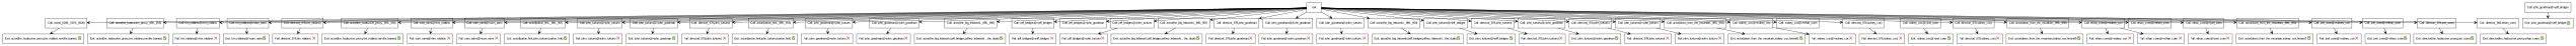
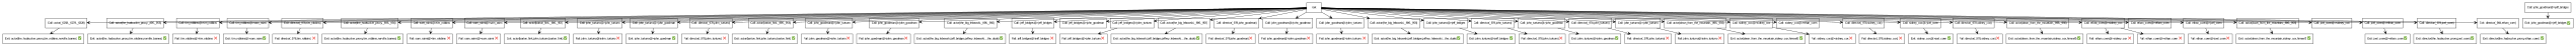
  digraph {
    nodesep=0.2
    rankdir=TB
    ranksep=0.3
    splines=false
    node [fontname=Arial fontsize=10 shape=rectangle]
    edge [arrowhead=vee]
    n1 [label=root]
    n2 [label="Call: actor(_6258,_6278,_6328)"]
    n3 [label="Call: actor(the_hudsucker_proxy,_896,_956)"]
    n4 [label="Call: tim_robbins@>tim_robbins"]
    n5 [label="Call: tim_robbins@>sam_raimi"]
    n6 [label="Exit: director(_978,tim_robbins)"]
    n7 [label="Call: actor(the_hudsucker_proxy,_896,_956)"]
    n8 [label="Call: sam_raimi@>tim_robbins"]
    n9 [label="Call: sam_raimi@>sam_raimi"]
    n10 [label="Call: actor(barton_fink,_896,_956)"]
    n11 [label="Call: john_turturro@>john_turturro"]
    n12 [label="Call: john_turturro@>john_goodman"]
    n13 [label="Call: director(_978,john_turturro)"]
    n14 [label="Call: actor(barton_fink,_896,_956)"]
    n15 [label="Call: john_goodman@>john_turturro"]
    n16 [label="Call: john_goodman@>john_goodman"]
    n17 [label="Call: actor(the_big_lebowski,_896,_956)"]
    n18 [label="Call: jeff_bridges@>jeff_bridges"]
    n19 [label="Call: jeff_bridges@>john_goodman"]
    n20 [label="Call: jeff_bridges@>john_turturro"]
    n21 [label="Call: actor(the_big_lebowski,_896,_956)"]
    n22 [label="Call: director(_978,john_goodman)"]
    n23 [label="Call: john_goodman@>john_goodman"]
    n24 [label="Call: john_goodman@>john_turturro"]
    n25 [label="Call: actor(the_big_lebowski,_896,_956)"]
    n26 [label="Call: john_turturro@>jeff_bridges"]
    n27 [label="Call: director(_978,john_turturro)"]
    n28 [label="Call: john_turturro@>john_goodman"]
    n29 [label="Call: director(_978,john_turturro)"]
    n30 [label="Call: john_turturro@>john_turturro"]
    n31 [label="Call: actor(down_from_the_mountain,_896,_956)"]
    n32 [label="Call: sidney_cox@>sidney_cox"]
    n33 [label="Call: sidney_cox@>ethan_coen"]
    n34 [label="Call: director(_978,sidney_cox)"]
    n35 [label="Call: sidney_cox@>joel_coen"]
    n36 [label="Call: director(_978,sidney_cox)"]
    n37 [label="Call: actor(down_from_the_mountain,_896,_956)"]
    n38 [label="Call: ethan_coen@>sidney_cox"]
    n39 [label="Call: ethan_coen@>ethan_coen"]
    n40 [label="Call: ethan_coen@>joel_coen"]
    n41 [label="Call: actor(down_from_the_mountain,_896,_956)"]
    n42 [label="Call: joel_coen@>sidney_cox"]
    n43 [label="Call: joel_coen@>ethan_coen"]
    n44 [label="Call: director(_978,joel_coen)"]
    n45 [label="Exit: director(_984,ethan_coen)"]
    n46 [label="Exit: actor(the_hudsucker_proxy,tim_robbins,norville_barnes) ✅"]
    n47 [label="Exit: actor(the_hudsucker_proxy,tim_robbins,norville_barnes) ✅"]
    n48 [label="Fail: tim_robbins@>tim_robbins ❌"]
    n49 [label="Exit: tim_robbins@>sam_raimi ✅"]
    n50 [label="Fail: director(_978,tim_robbins) ❌"]
    n51 [label="Exit: actor(the_hudsucker_proxy,tim_robbins,norville_barnes) ✅"]
    n52 [label="Fail: sam_raimi@>tim_robbins ❌"]
    n53 [label="Fail: sam_raimi@>sam_raimi ❌"]
    n54 [label="Exit: actor(barton_fink,john_turturro,barton_fink) ✅"]
    n55 [label="Fail: john_turturro@>john_turturro ❌"]
    n56 [label="Exit: john_turturro@>john_goodman ✅"]
    n57 [label="Fail: director(_978,john_turturro) ❌"]
    n58 [label="Exit: actor(barton_fink,john_turturro,barton_fink) ✅"]
    n59 [label="Fail: john_goodman@>john_turturro ❌"]
    n60 [label="Fail: john_goodman@>john_goodman ❌"]
    n61 [label="Exit: actor(the_big_lebowski,jeff_bridges,jeffrey_lebowski__the_dude) ✅"]
    n62 [label="Fail: jeff_bridges@>jeff_bridges ❌"]
    n63 [label="Fail: jeff_bridges@>john_turturro ❌"]
    n64 [label="Exit: actor(the_big_lebowski,jeff_bridges,jeffrey_lebowski__the_dude) ✅"]
    n65 [label="Call: john_goodman@>jeff_bridges"]
    n66 [label="Exit: john_goodman@>jeff_bridges ✅"]
    n67 [label="Fail: director(_978,john_goodman) ❌"]
    n68 [label="Fail: john_goodman@>john_goodman ❌"]
    n69 [label="Fail: john_goodman@>john_turturro ❌"]
    n70 [label="Exit: actor(the_big_lebowski,jeff_bridges,jeffrey_lebowski__the_dude) ✅"]
    n71 [label="Exit: john_turturro@>jeff_bridges ✅"]
    n72 [label="Fail: director(_978,john_turturro) ❌"]
    n73 [label="Exit: john_turturro@>john_goodman ✅"]
    n74 [label="Fail: director(_978,john_turturro) ❌"]
    n75 [label="Fail: john_turturro@>john_turturro ❌"]
    n76 [label="Exit: actor(down_from_the_mountain,sidney_cox,himself) ✅"]
    n77 [label="Fail: sidney_cox@>sidney_cox ❌"]
    n78 [label="Fail: director(_978,sidney_cox) ❌"]
    n79 [label="Exit: sidney_cox@>joel_coen ✅"]
    n80 [label="Fail: director(_978,sidney_cox) ❌"]
    n81 [label="Exit: actor(down_from_the_mountain,sidney_cox,himself) ✅"]
    n82 [label="Fail: ethan_coen@>sidney_cox ❌"]
    n83 [label="Fail: ethan_coen@>ethan_coen ❌"]
    n84 [label="Fail: ethan_coen@>joel_coen ❌"]
    n85 [label="Exit: actor(down_from_the_mountain,sidney_cox,himself) ✅"]
-   n86 [label="Fail: joel_coen@>sidney_cox ❌"]
    n87 [label="Exit: joel_coen@>ethan_coen ✅"]
    n88 [label="Exit: director(the_hudsucker_proxy,joel_coen) ✅"]
    n89 [label="Exit: director(the_hudsucker_proxy,ethan_coen) ✅"]
    n1 -> n2
    n1 -> n3
    n1 -> n4
    n1 -> n5
    n1 -> n6
    n1 -> n7
    n1 -> n8
    n1 -> n9
    n1 -> n10
    n1 -> n11
    n1 -> n12
    n1 -> n13
    n1 -> n14
    n1 -> n15
    n1 -> n16
    n1 -> n17
    n1 -> n18
    n1 -> n19
    n1 -> n20
    n1 -> n21
    n1 -> n22
    n1 -> n23
    n1 -> n24
    n1 -> n25
    n1 -> n26
    n1 -> n27
    n1 -> n28
    n1 -> n29
    n1 -> n30
    n1 -> n31
    n1 -> n32
    n1 -> n33
    n1 -> n34
+   n1 -> n35
    n1 -> n36
    n1 -> n37
    n1 -> n38
    n1 -> n39
    n1 -> n40
    n1 -> n41
    n1 -> n42
    n1 -> n43
    n1 -> n44
    n1 -> n45
    n2 -> n46
    n3 -> n47
    n4 -> n48
    n5 -> n49
    n6 -> n50
    n7 -> n51
    n8 -> n52
    n9 -> n53
    n10 -> n54
    n11 -> n55
    n12 -> n56
    n13 -> n57
    n14 -> n58
    n15 -> n59
    n16 -> n60
    n17 -> n61
    n18 -> n62
    n20 -> n63
    n21 -> n64
    n22 -> n67
    n23 -> n68
    n24 -> n69
    n25 -> n70
    n26 -> n71
    n27 -> n72
    n28 -> n73
    n29 -> n74
    n30 -> n75
    n31 -> n76
    n32 -> n77
    n34 -> n78
    n35 -> n79
    n36 -> n80
    n37 -> n81
    n38 -> n82
    n38 -> n83
    n40 -> n84
    n41 -> n85
-   n42 -> n86
    n43 -> n87
    n44 -> n88
    n45 -> n89
    n65 -> n66
  }
